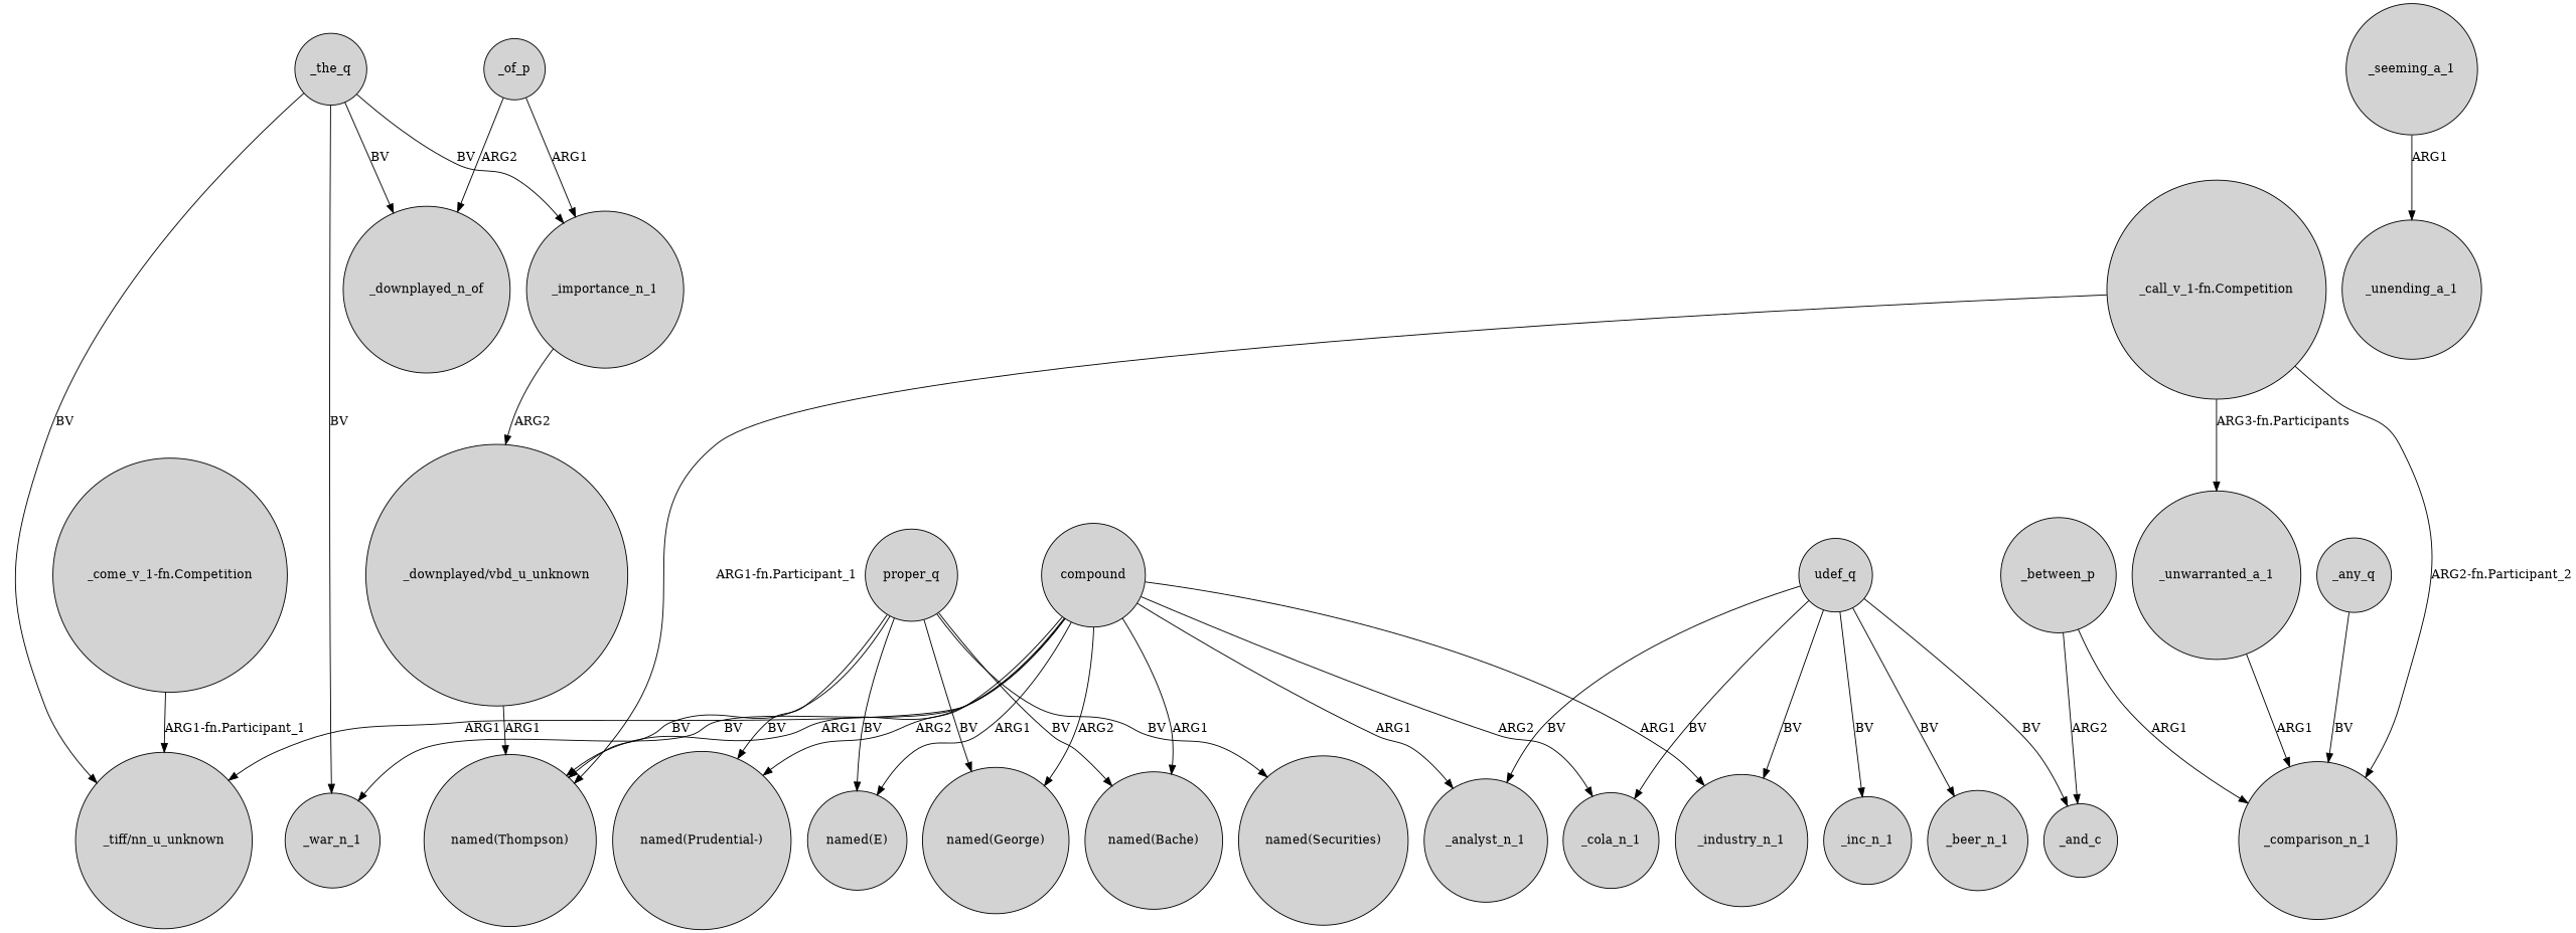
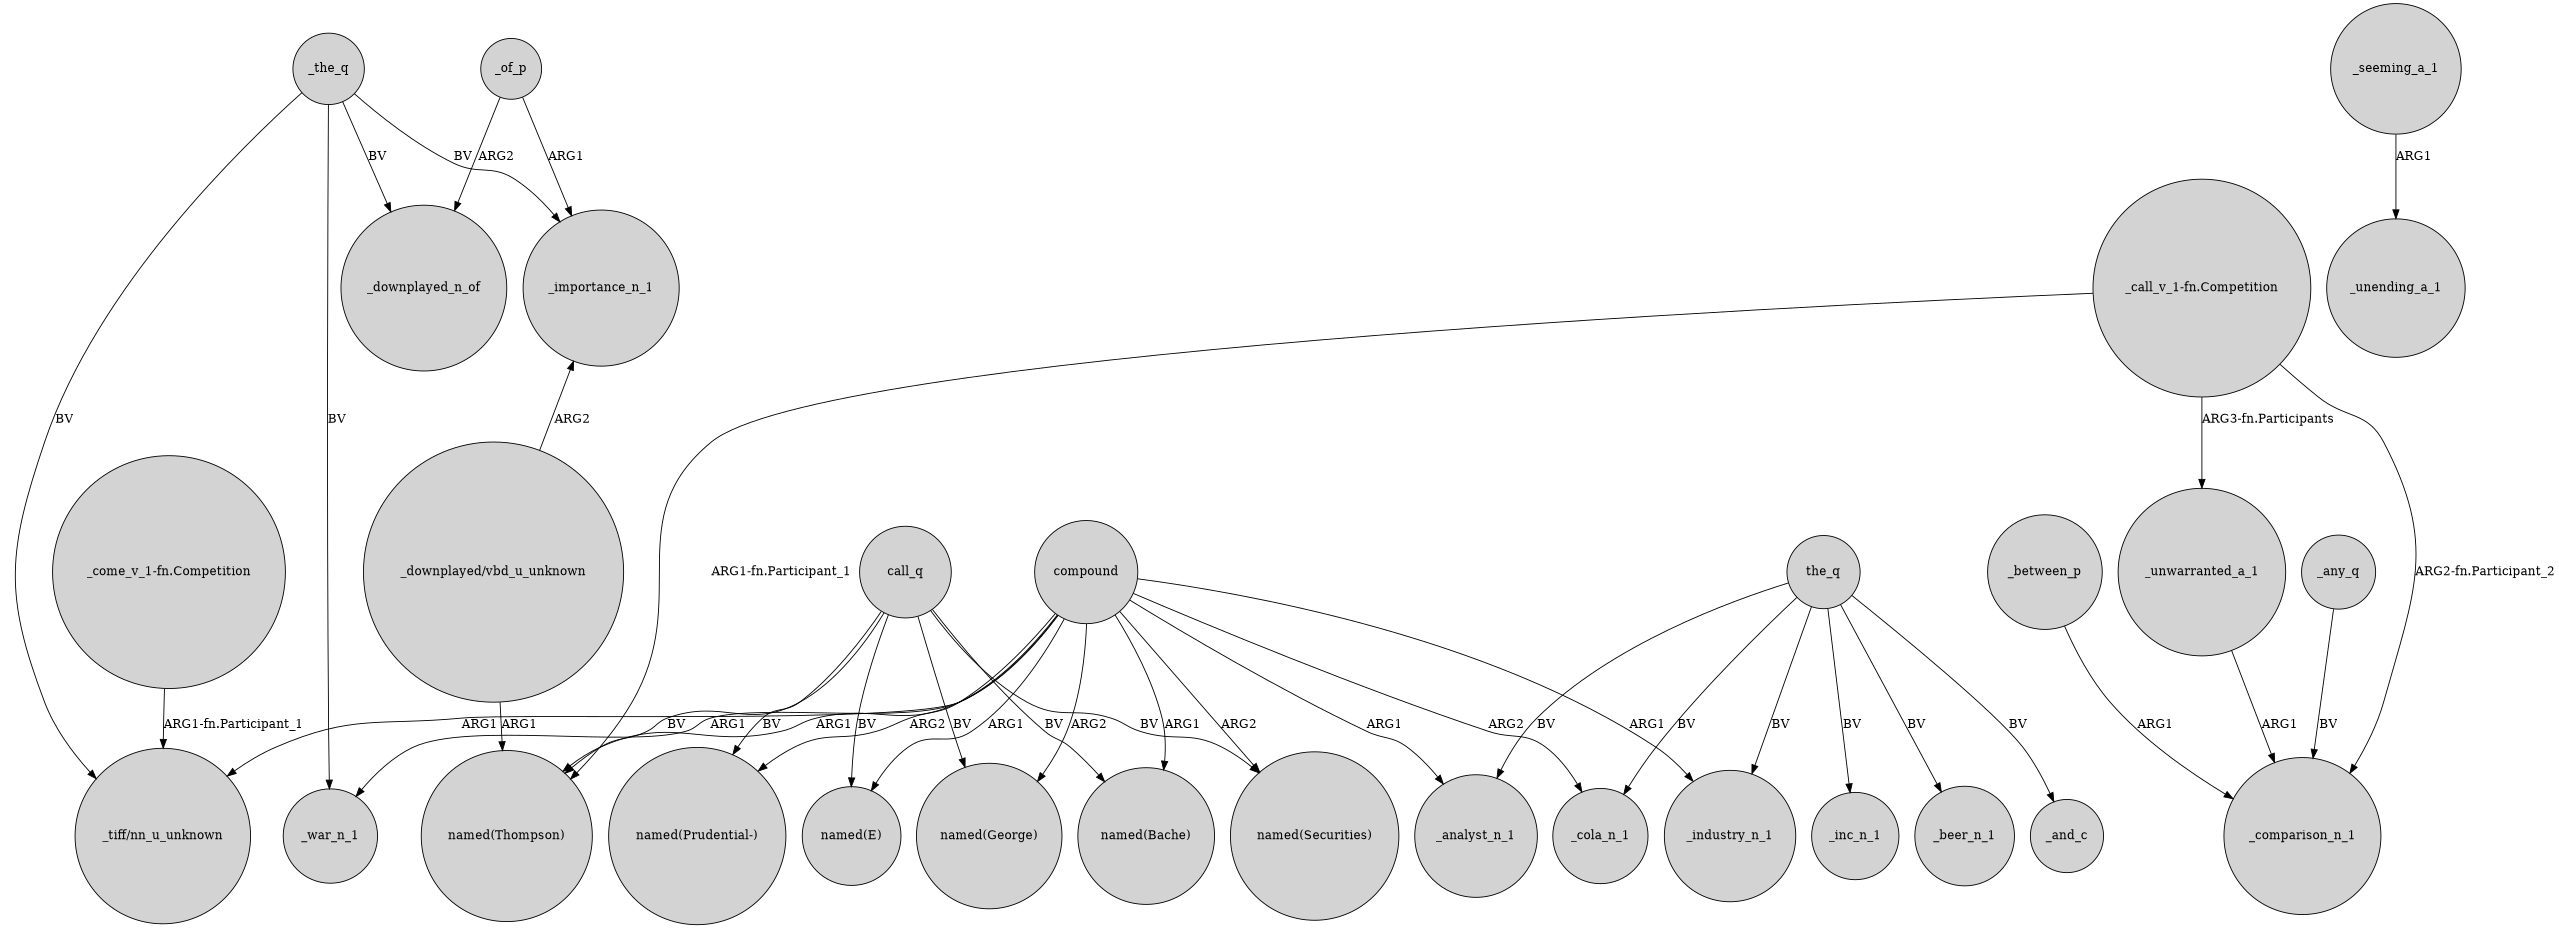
  digraph {
    node [shape=circle style=filled]
    compound
    "_tiff/nn_u_unknown"
    _war_n_1
    "named(Thompson)"
    "named(Securities)"
    _analyst_n_1
    "named(Bache)"
    _cola_n_1
    "named(E)"
    _industry_n_1
    "named(Prudential-)"
    "named(George)"
    _the_q
    _importance_n_1
    n15 [label=_downplayed_n_of]
-   proper_q
-   udef_q
+   proper_q [label=call_q]
+   udef_q [label=the_q]
    _inc_n_1
    _beer_n_1
    _and_c
    "_downplayed/vbd_u_unknown"
    "_come_v_1-fn.Competition"
    _of_p
    _unwarranted_a_1
    _comparison_n_1
    "_call_v_1-fn.Competition"
    _between_p
    _any_q
    _seeming_a_1
    _unending_a_1
    compound -> "_tiff/nn_u_unknown" [label=ARG1]
-   compound -> _war_n_1 [label=BV]
+   compound -> _war_n_1 [label=ARG1]
    compound -> "named(Thompson)" [label=ARG1]
+   compound -> "named(Securities)" [label=ARG2]
    compound -> _analyst_n_1 [label=ARG1]
    compound -> "named(Bache)" [label=ARG1]
    compound -> _cola_n_1 [label=ARG2]
    compound -> "named(E)" [label=ARG1]
    compound -> _industry_n_1 [label=ARG1]
    compound -> "named(Prudential-)" [label=ARG2]
    compound -> "named(George)" [label=ARG2]
    _the_q -> "_tiff/nn_u_unknown" [label=BV]
    _the_q -> _war_n_1 [label=BV]
    _the_q -> _importance_n_1 [label=BV]
    _the_q -> n15 [label=BV]
    proper_q -> "named(Thompson)" [label=BV]
    proper_q -> "named(Securities)" [label=BV]
    proper_q -> "named(Bache)" [label=BV]
    proper_q -> "named(E)" [label=BV]
    proper_q -> "named(Prudential-)" [label=BV]
    proper_q -> "named(George)" [label=BV]
    udef_q -> _analyst_n_1 [label=BV]
    udef_q -> _cola_n_1 [label=BV]
    udef_q -> _industry_n_1 [label=BV]
    udef_q -> _inc_n_1 [label=BV]
    udef_q -> _beer_n_1 [label=BV]
    udef_q -> _and_c [label=BV]
    "_downplayed/vbd_u_unknown" -> "named(Thompson)" [label=ARG1]
-   _importance_n_1 -> "_downplayed/vbd_u_unknown" [label=ARG2]
+   "_downplayed/vbd_u_unknown" -> _importance_n_1 [label=ARG2]
    "_come_v_1-fn.Competition" -> "_tiff/nn_u_unknown" [label="ARG1-fn.Participant_1"]
    _of_p -> _importance_n_1 [label=ARG1]
    _of_p -> n15 [label=ARG2]
    _unwarranted_a_1 -> _comparison_n_1 [label=ARG1]
    "_call_v_1-fn.Competition" -> "named(Thompson)" [label="ARG1-fn.Participant_1"]
    "_call_v_1-fn.Competition" -> _unwarranted_a_1 [label="ARG3-fn.Participants"]
    "_call_v_1-fn.Competition" -> _comparison_n_1 [label="ARG2-fn.Participant_2"]
-   _between_p -> _and_c [label=ARG2]
    _between_p -> _comparison_n_1 [label=ARG1]
    _any_q -> _comparison_n_1 [label=BV]
    _seeming_a_1 -> _unending_a_1 [label=ARG1]
  }
